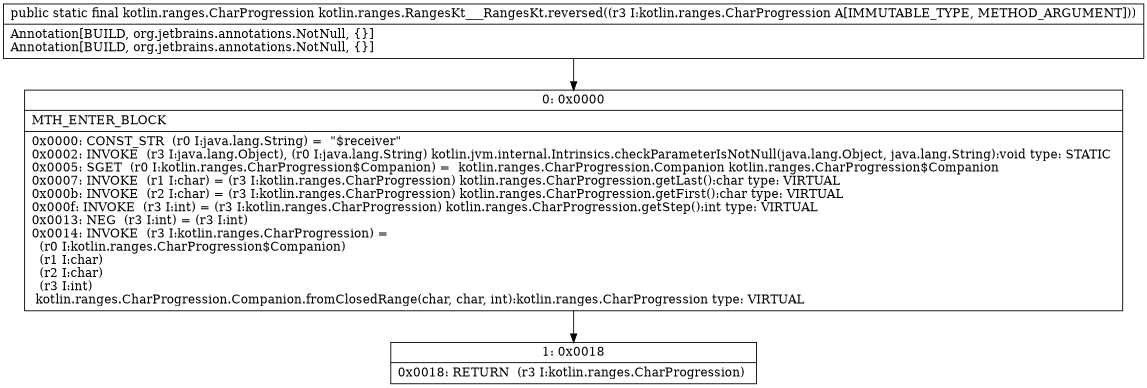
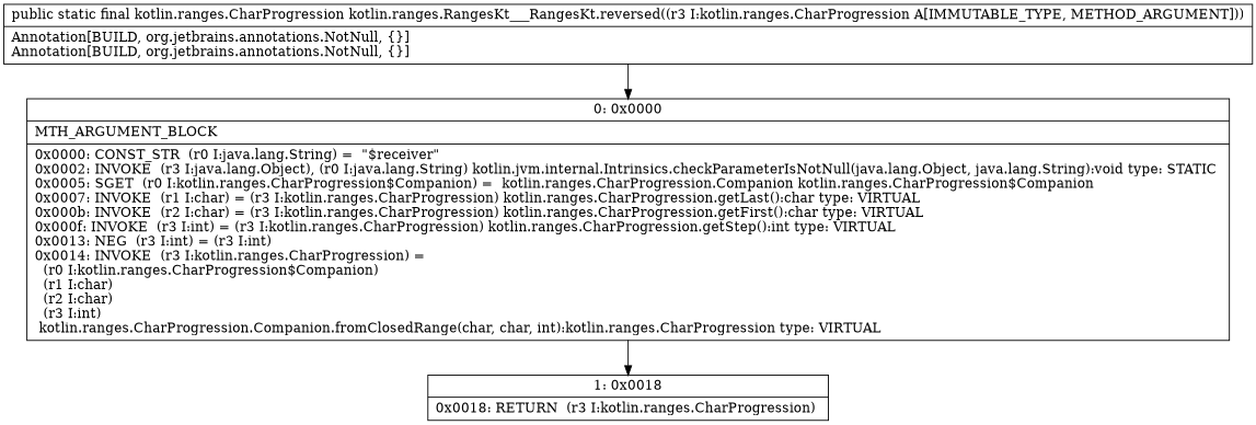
  digraph {
    node [shape=record]
-   n1 [label="{0\:\ 0x0000|MTH_ENTER_BLOCK\l|0x0000: CONST_STR  (r0 I:java.lang.String) =  \"$receiver\" \l0x0002: INVOKE  (r3 I:java.lang.Object), (r0 I:java.lang.String) kotlin.jvm.internal.Intrinsics.checkParameterIsNotNull(java.lang.Object, java.lang.String):void type: STATIC \l0x0005: SGET  (r0 I:kotlin.ranges.CharProgression$Companion) =  kotlin.ranges.CharProgression.Companion kotlin.ranges.CharProgression$Companion \l0x0007: INVOKE  (r1 I:char) = (r3 I:kotlin.ranges.CharProgression) kotlin.ranges.CharProgression.getLast():char type: VIRTUAL \l0x000b: INVOKE  (r2 I:char) = (r3 I:kotlin.ranges.CharProgression) kotlin.ranges.CharProgression.getFirst():char type: VIRTUAL \l0x000f: INVOKE  (r3 I:int) = (r3 I:kotlin.ranges.CharProgression) kotlin.ranges.CharProgression.getStep():int type: VIRTUAL \l0x0013: NEG  (r3 I:int) = (r3 I:int) \l0x0014: INVOKE  (r3 I:kotlin.ranges.CharProgression) = \l  (r0 I:kotlin.ranges.CharProgression$Companion)\l  (r1 I:char)\l  (r2 I:char)\l  (r3 I:int)\l kotlin.ranges.CharProgression.Companion.fromClosedRange(char, char, int):kotlin.ranges.CharProgression type: VIRTUAL \l}"]
+   n1 [label="{0\:\ 0x0000|MTH_ARGUMENT_BLOCK\l|0x0000: CONST_STR  (r0 I:java.lang.String) =  \"$receiver\" \l0x0002: INVOKE  (r3 I:java.lang.Object), (r0 I:java.lang.String) kotlin.jvm.internal.Intrinsics.checkParameterIsNotNull(java.lang.Object, java.lang.String):void type: STATIC \l0x0005: SGET  (r0 I:kotlin.ranges.CharProgression$Companion) =  kotlin.ranges.CharProgression.Companion kotlin.ranges.CharProgression$Companion \l0x0007: INVOKE  (r1 I:char) = (r3 I:kotlin.ranges.CharProgression) kotlin.ranges.CharProgression.getLast():char type: VIRTUAL \l0x000b: INVOKE  (r2 I:char) = (r3 I:kotlin.ranges.CharProgression) kotlin.ranges.CharProgression.getFirst():char type: VIRTUAL \l0x000f: INVOKE  (r3 I:int) = (r3 I:kotlin.ranges.CharProgression) kotlin.ranges.CharProgression.getStep():int type: VIRTUAL \l0x0013: NEG  (r3 I:int) = (r3 I:int) \l0x0014: INVOKE  (r3 I:kotlin.ranges.CharProgression) = \l  (r0 I:kotlin.ranges.CharProgression$Companion)\l  (r1 I:char)\l  (r2 I:char)\l  (r3 I:int)\l kotlin.ranges.CharProgression.Companion.fromClosedRange(char, char, int):kotlin.ranges.CharProgression type: VIRTUAL \l}"]
    n2 [label="{1\:\ 0x0018|0x0018: RETURN  (r3 I:kotlin.ranges.CharProgression) \l}"]
    n3 [label="{public static final kotlin.ranges.CharProgression kotlin.ranges.RangesKt___RangesKt.reversed((r3 I:kotlin.ranges.CharProgression A[IMMUTABLE_TYPE, METHOD_ARGUMENT]))  | Annotation[BUILD, org.jetbrains.annotations.NotNull, \{\}]\lAnnotation[BUILD, org.jetbrains.annotations.NotNull, \{\}]\l}"]
    n1 -> n2
    n3 -> n1
  }
